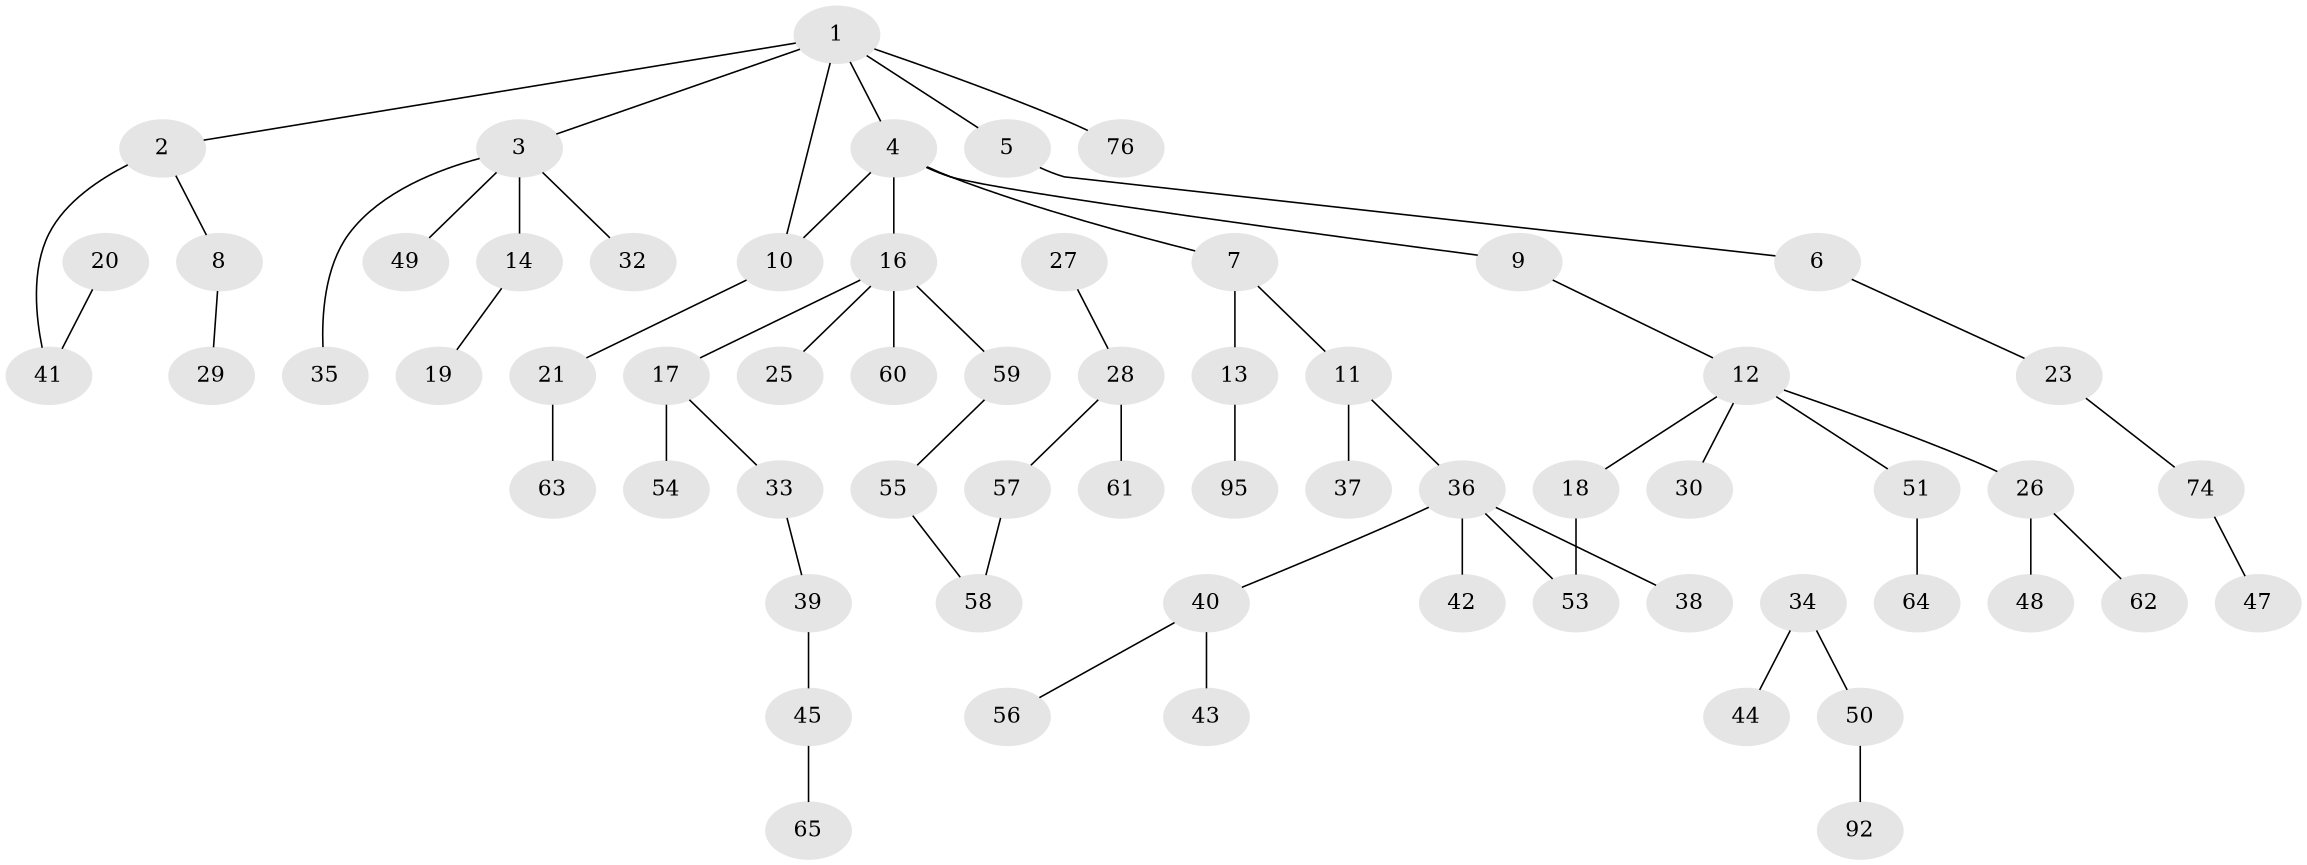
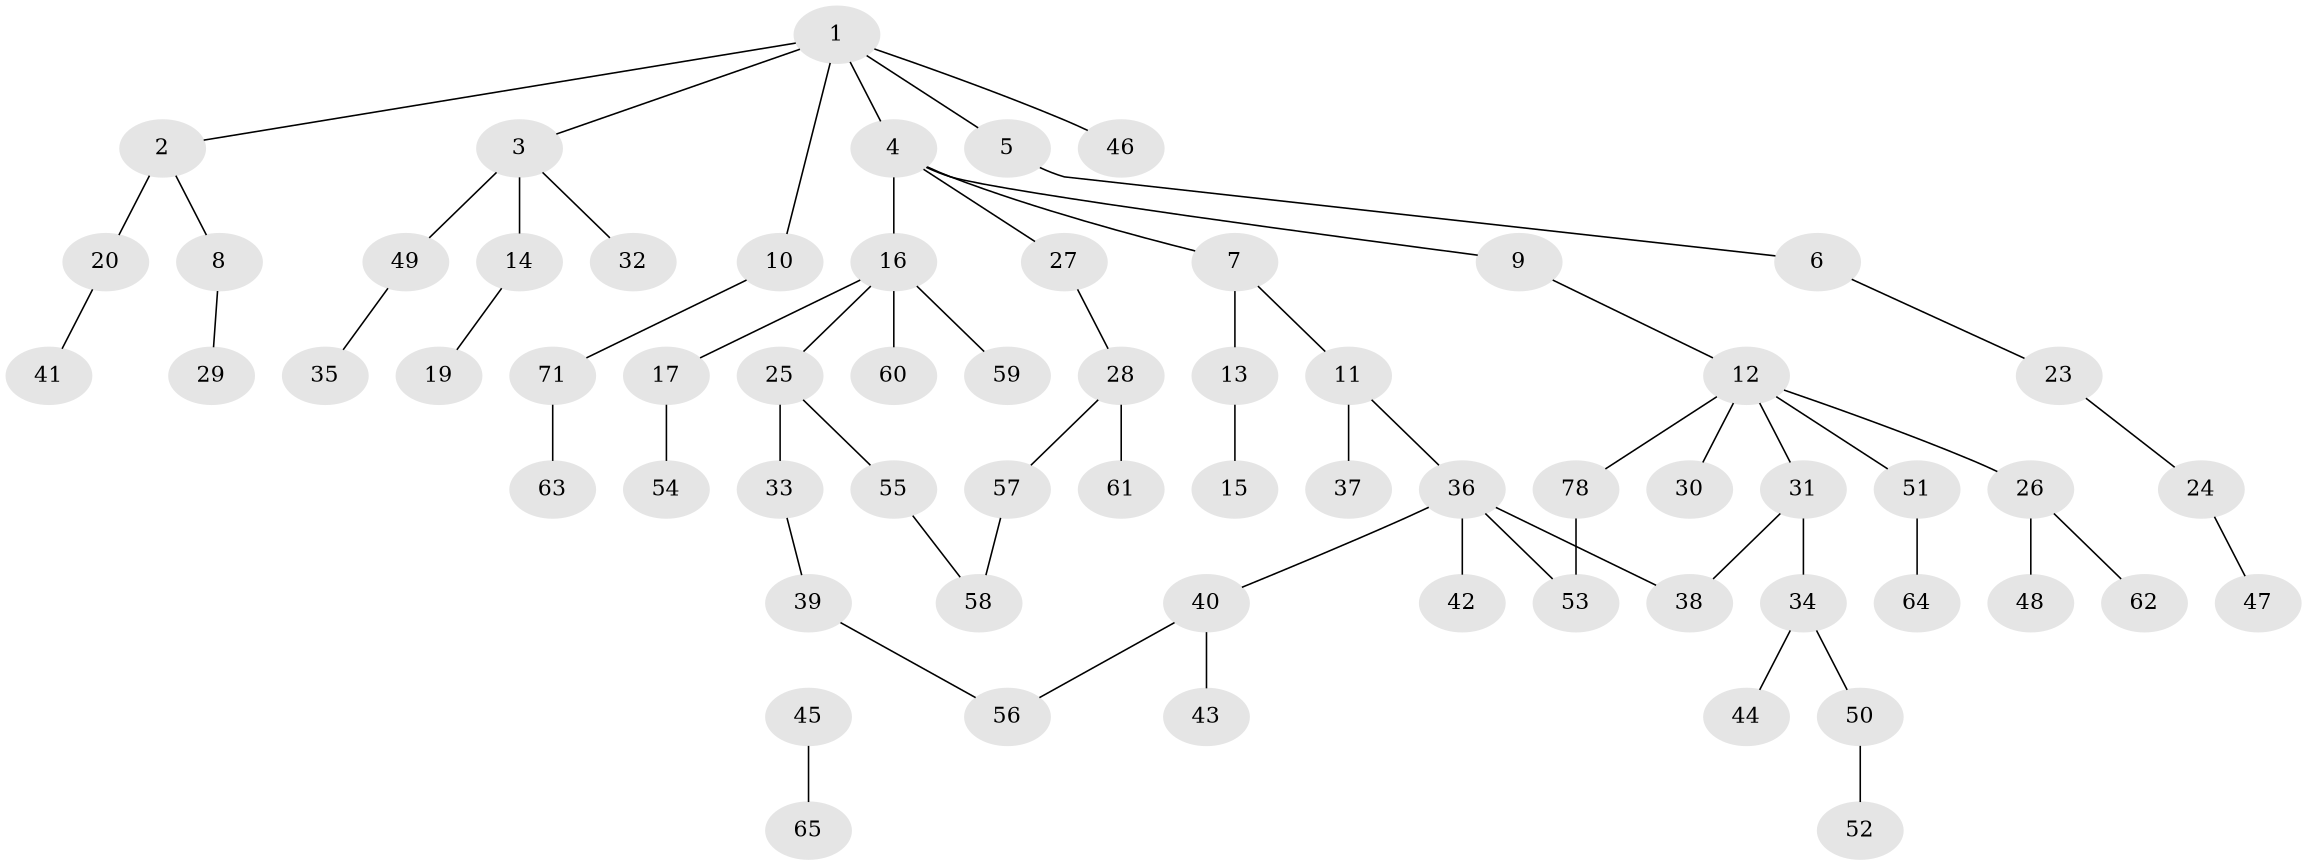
  graph {
    node [color=gray90 style=filled]
    1
    2
    3
    4
    5
    10
-   46 [label=76]
+   46
    8
    20
    14
    32
    35
    49
    7
    9
    16
    27
    6
-   21
+   21 [label=71]
    29
    41
    19
    11
    13
    12
    17
    25
    59
    60
    28
    23
-   24 [label=74]
+   24
    36
    37
-   15 [label=95]
-   18
+   15
+   18 [label=78]
    26
    30
+   31
    51
    63
    53
    38
    40
    42
    48
    62
    34
    64
    33
    54
    55
    39
    47
    58
    57
    61
    44
    50
    45
-   52 [label=92]
+   52
    43
    56
    65
    1 -- 2
    1 -- 3
    1 -- 4
    1 -- 5
    1 -- 10
    1 -- 46
    2 -- 8
-   2 -- 41
+   2 -- 20
    3 -- 14
    3 -- 32
-   3 -- 35
+   49 -- 35
    3 -- 49
    4 -- 7
    4 -- 9
    4 -- 16
-   4 -- 10
+   4 -- 27
    5 -- 6
    10 -- 21
    8 -- 29
    20 -- 41
    14 -- 19
    7 -- 11
    7 -- 13
    9 -- 12
    16 -- 17
    16 -- 25
    16 -- 59
    16 -- 60
    27 -- 28
    6 -- 23
    21 -- 63
    11 -- 36
    11 -- 37
    13 -- 15
    12 -- 18
    12 -- 26
    12 -- 30
+   12 -- 31
    12 -- 51
-   17 -- 33
+   25 -- 33
    17 -- 54
-   59 -- 55
+   25 -- 55
    28 -- 57
    28 -- 61
    23 -- 24
    24 -- 47
    36 -- 53
    36 -- 38
    36 -- 40
    36 -- 42
    18 -- 53
    26 -- 48
    26 -- 62
+   31 -- 38
+   31 -- 34
    51 -- 64
    40 -- 43
    40 -- 56
    34 -- 44
    34 -- 50
    33 -- 39
    55 -- 58
-   39 -- 45
+   39 -- 56
    57 -- 58
    50 -- 52
    45 -- 65
  }
